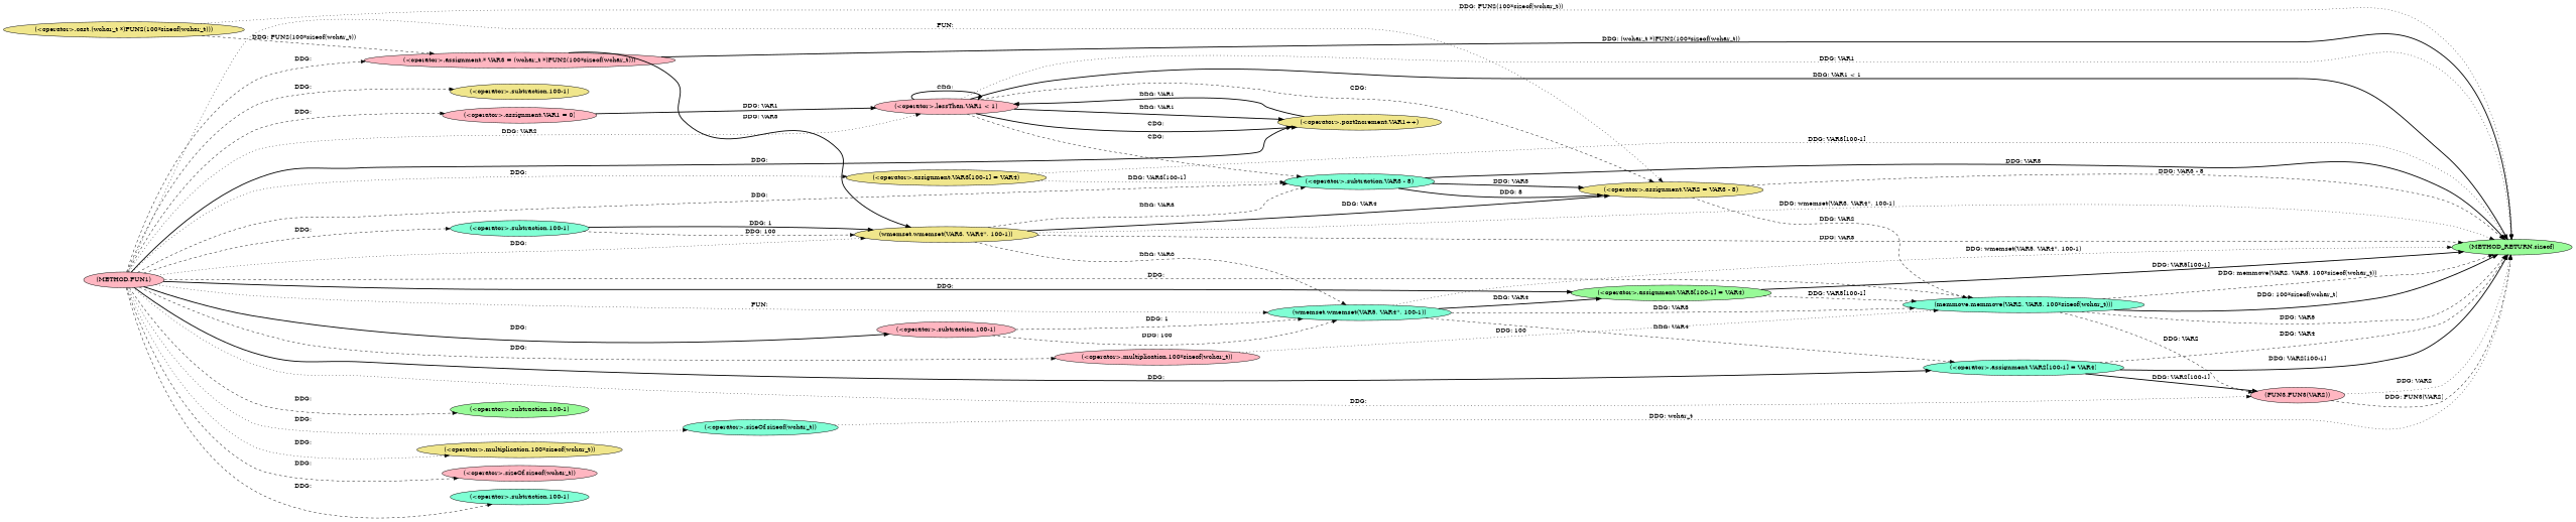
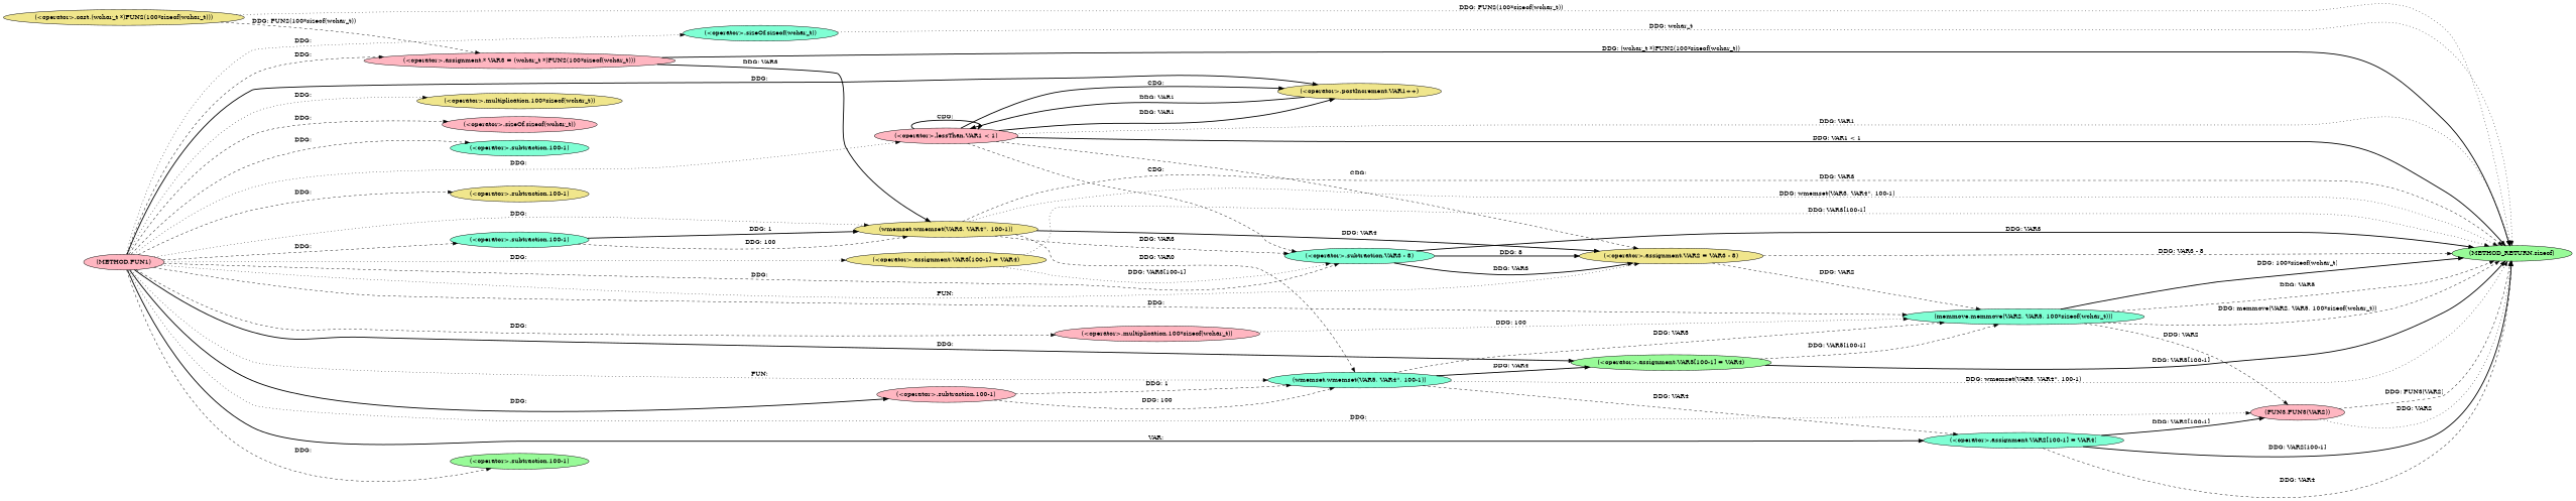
  digraph {
    rankdir=LR
    node [fillcolor=lightpink style=filled]
    edge [style=dashed]
    n1 [label="(METHOD,FUN1)"]
    n2 [label="(<operator>.assignment,* VAR3 = (wchar_t *)FUN2(100*sizeof(wchar_t)))"]
    n3 [fillcolor=khaki label="(<operator>.multiplication,100*sizeof(wchar_t))"]
    n4 [label="(<operator>.sizeOf,sizeof(wchar_t))"]
    n5 [fillcolor=khaki label="(wmemset,wmemset(VAR3, VAR4'', 100-1))"]
    n6 [fillcolor=aquamarine label="(<operator>.subtraction,100-1)"]
    n7 [fillcolor=khaki label="(<operator>.assignment,VAR3[100-1] = VAR4)"]
    n8 [fillcolor=aquamarine label="(<operator>.subtraction,100-1)"]
-   n9 [label="(<operator>.assignment,VAR1 = 0)"]
    n10 [label="(<operator>.lessThan,VAR1 < 1)"]
    n11 [fillcolor=khaki label="(<operator>.postIncrement,VAR1++)"]
    n12 [fillcolor=khaki label="(<operator>.assignment,VAR2 = VAR3 - 8)"]
    n13 [fillcolor=aquamarine label="(<operator>.subtraction,VAR3 - 8)"]
    n14 [fillcolor=aquamarine label="(wmemset,wmemset(VAR5, VAR4'', 100-1))"]
    n15 [label="(<operator>.subtraction,100-1)"]
    n16 [fillcolor=palegreen label="(<operator>.assignment,VAR5[100-1] = VAR4)"]
    n17 [fillcolor=khaki label="(<operator>.subtraction,100-1)"]
    n18 [fillcolor=aquamarine label="(memmove,memmove(VAR2, VAR5, 100*sizeof(wchar_t)))"]
    n19 [label="(<operator>.multiplication,100*sizeof(wchar_t))"]
    n20 [fillcolor=aquamarine label="(<operator>.sizeOf,sizeof(wchar_t))"]
    n21 [fillcolor=aquamarine label="(<operator>.assignment,VAR2[100-1] = VAR4)"]
    n22 [fillcolor=palegreen label="(<operator>.subtraction,100-1)"]
    n23 [label="(FUN3,FUN3(VAR2))"]
    n24 [fillcolor=palegreen label="(METHOD_RETURN,sizeof)"]
    n25 [fillcolor=khaki label="(<operator>.cast,(wchar_t *)FUN2(100*sizeof(wchar_t)))"]
    n1 -> n2 [label="DDG: "]
    n1 -> n3 [label="DDG: " style=dotted]
    n1 -> n4 [label="DDG: "]
    n1 -> n5 [label="DDG: " style=dotted]
    n1 -> n6 [label="DDG: "]
    n1 -> n7 [label="DDG: " style=dotted]
    n1 -> n8 [label="DDG: "]
-   n1 -> n9 [label="DDG: "]
-   n1 -> n10 [label="DDG: VAR2" style=dotted]
+   n1 -> n10 [label="DDG: " style=dotted]
    n1 -> n11 [label="DDG: " style=bold]
    n1 -> n12 [label="FUN: " style=dotted]
    n1 -> n13 [label="DDG: "]
    n1 -> n14 [label="FUN: " style=dotted]
    n1 -> n15 [label="DDG: " style=bold]
    n1 -> n16 [label="DDG: " style=bold]
    n1 -> n17 [label="DDG: "]
    n1 -> n18 [label="DDG: "]
    n1 -> n19 [label="DDG: "]
    n1 -> n20 [label="DDG: " style=dotted]
-   n1 -> n21 [label="DDG: " style=bold]
+   n1 -> n21 [label="VAR: " style=bold]
    n1 -> n22 [label="DDG: "]
    n1 -> n23 [label="DDG: " style=dotted]
    n2 -> n5 [label="DDG: VAR3" style=bold]
    n2 -> n24 [label="DDG: (wchar_t *)FUN2(100*sizeof(wchar_t))" style=bold]
    n5 -> n12 [label="DDG: VAR4" style=bold]
    n5 -> n13 [label="DDG: VAR3"]
    n5 -> n14 [label="DDG: VAR0"]
    n5 -> n24 [label="DDG: wmemset(VAR3, VAR4'', 100-1)" style=dotted]
    n5 -> n24 [label="DDG: VAR3"]
    n6 -> n5 [label="DDG: 100"]
    n6 -> n5 [label="DDG: 1" style=bold]
    n7 -> n13 [label="DDG: VAR3[100-1]" style=dotted]
    n7 -> n24 [label="DDG: VAR3[100-1]" style=dotted]
-   n9 -> n10 [label="DDG: VAR1" style=bold]
    n10 -> n10 [label="CDG: " style=bold]
    n10 -> n11 [label="DDG: VAR1" style=bold]
    n10 -> n11 [label="CDG: " style=bold]
    n10 -> n12 [label="CDG: "]
    n10 -> n13 [label="CDG: "]
    n10 -> n24 [label="DDG: VAR1" style=dotted]
    n10 -> n24 [label="DDG: VAR1 < 1" style=bold]
    n11 -> n10 [label="DDG: VAR1" style=bold]
    n12 -> n18 [label="DDG: VAR2"]
    n12 -> n24 [label="DDG: VAR3 - 8"]
    n13 -> n12 [label="DDG: VAR3" style=bold]
    n13 -> n12 [label="DDG: 8" style=bold]
    n13 -> n24 [label="DDG: VAR3" style=bold]
    n14 -> n16 [label="DDG: VAR4" style=bold]
    n14 -> n18 [label="DDG: VAR5"]
    n14 -> n21 [label="DDG: VAR4"]
    n14 -> n24 [label="DDG: wmemset(VAR5, VAR4'', 100-1)" style=dotted]
    n15 -> n14 [label="DDG: 100"]
    n15 -> n14 [label="DDG: 1"]
    n16 -> n18 [label="DDG: VAR5[100-1]"]
    n16 -> n24 [label="DDG: VAR5[100-1]" style=bold]
    n18 -> n23 [label="DDG: VAR2"]
    n18 -> n24 [label="DDG: VAR5"]
    n18 -> n24 [label="DDG: memmove(VAR2, VAR5, 100*sizeof(wchar_t))"]
    n18 -> n24 [label="DDG: 100*sizeof(wchar_t)" style=bold]
    n19 -> n18 [label="DDG: 100" style=dotted]
    n20 -> n24 [label="DDG: wchar_t" style=dotted]
    n21 -> n23 [label="DDG: VAR2[100-1]" style=bold]
    n21 -> n24 [label="DDG: VAR4"]
    n21 -> n24 [label="DDG: VAR2[100-1]" style=bold]
    n23 -> n24 [label="DDG: VAR2" style=dotted]
    n23 -> n24 [label="DDG: FUN3(VAR2)"]
    n25 -> n2 [label="DDG: FUN2(100*sizeof(wchar_t))"]
    n25 -> n24 [label="DDG: FUN2(100*sizeof(wchar_t))" style=dotted]
  }
